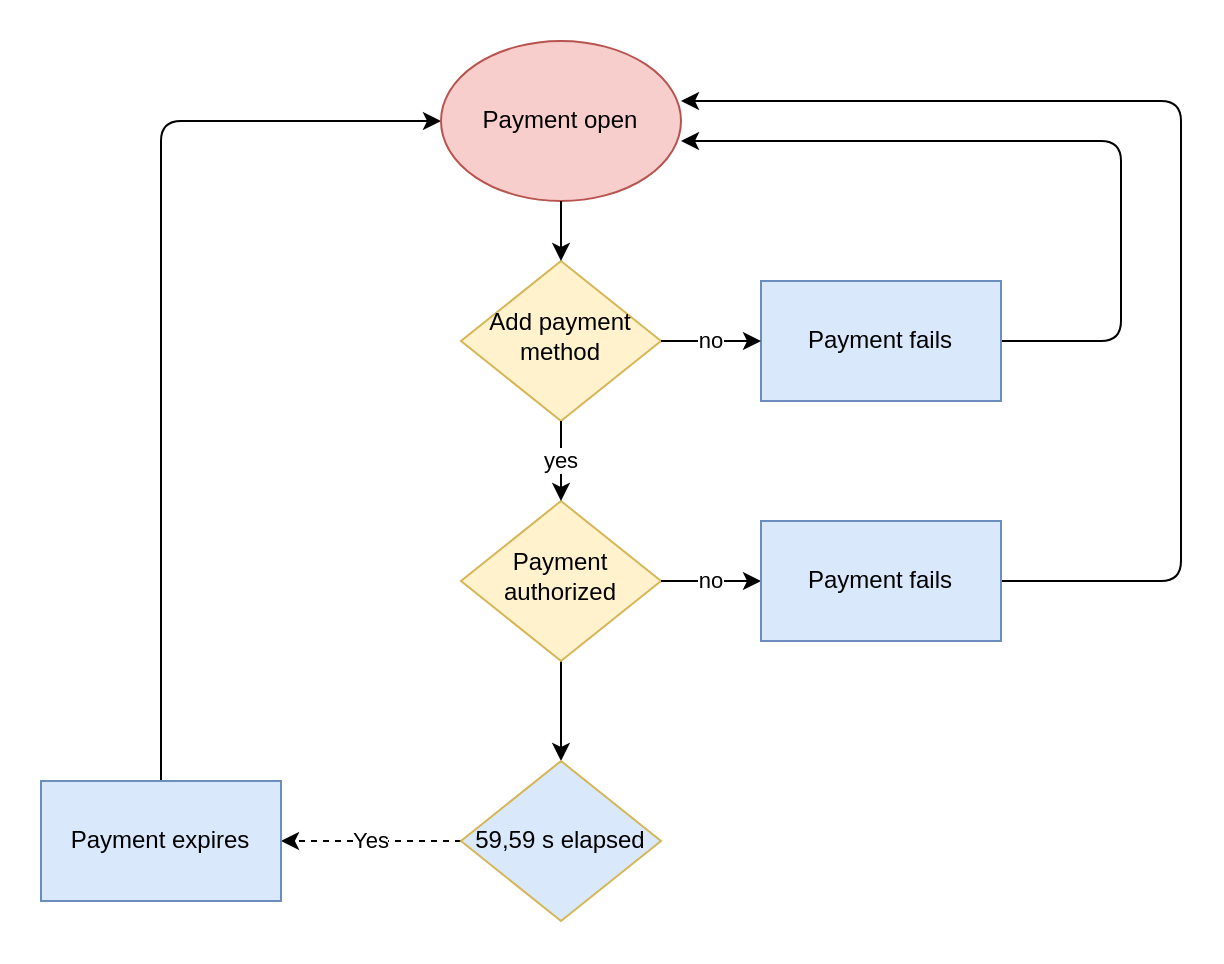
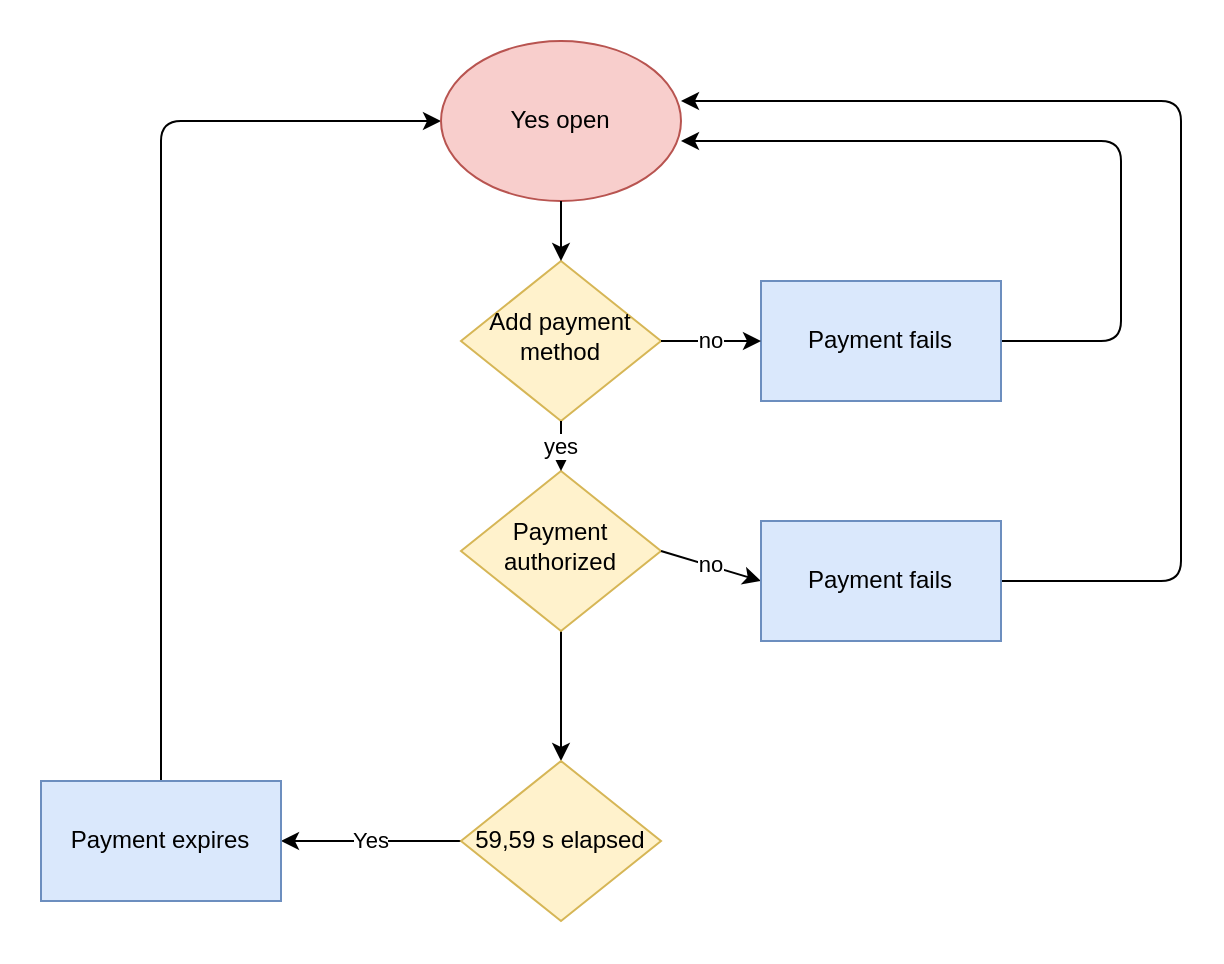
  <mxCell id="0" />
  <mxCell id="1" parent="0" />
  <mxCell id="2" value="Add payment method" style="rhombus;whiteSpace=wrap;html=1;shadow=0;fontFamily=Helvetica;fontSize=12;align=center;strokeWidth=1;spacing=6;spacingTop=-4;fillColor=#fff2cc;strokeColor=#d6b656;" parent="1" vertex="1"><mxGeometry x="230" y="130" width="100" height="80" as="geometry" /></mxCell>
  <mxCell id="3" value="" style="edgeStyle=orthogonalEdgeStyle;rounded=0;orthogonalLoop=1;jettySize=auto;html=1;entryX=0.5;entryY=0;entryDx=0;entryDy=0;" edge="1" parent="1" source="4" target="6"><mxGeometry relative="1" as="geometry"><mxPoint x="280" y="360" as="targetPoint" /><Array as="points" /></mxGeometry></mxCell>
- <mxCell id="4" value="Payment authorized" style="rhombus;whiteSpace=wrap;html=1;shadow=0;fontFamily=Helvetica;fontSize=12;align=center;strokeWidth=1;spacing=6;spacingTop=-4;fillColor=#fff2cc;strokeColor=#d6b656;" parent="1" vertex="1"><mxGeometry x="230" y="250" width="100" height="80" as="geometry" /></mxCell>
- <mxCell id="5" value="Yes" style="edgeStyle=orthogonalEdgeStyle;rounded=0;orthogonalLoop=1;jettySize=auto;html=1;exitX=0;exitY=0.5;exitDx=0;exitDy=0;entryX=1;entryY=0.5;entryDx=0;entryDy=0;dashed=1;" edge="1" parent="1" source="6" target="17"><mxGeometry relative="1" as="geometry"><mxPoint x="220" y="420" as="sourcePoint" /><mxPoint x="140" y="420" as="targetPoint" /></mxGeometry></mxCell>
- <mxCell id="6" value="59,59 s elapsed" style="rhombus;whiteSpace=wrap;html=1;shadow=0;fillColor=#dae8fc;strokeColor=#d6b656;" vertex="1" parent="1"><mxGeometry x="230" y="380" width="100" height="80" as="geometry" /></mxCell>
+ <mxCell id="4" value="Payment authorized" style="rhombus;whiteSpace=wrap;html=1;shadow=0;fontFamily=Helvetica;fontSize=12;align=center;strokeWidth=1;spacing=6;spacingTop=-4;fillColor=#fff2cc;strokeColor=#d6b656;" parent="1" vertex="1"><mxGeometry x="230" y="235" width="100" height="80" as="geometry" /></mxCell>
+ <mxCell id="5" value="Yes" style="edgeStyle=orthogonalEdgeStyle;rounded=0;orthogonalLoop=1;jettySize=auto;html=1;exitX=0;exitY=0.5;exitDx=0;exitDy=0;entryX=1;entryY=0.5;entryDx=0;entryDy=0;" edge="1" parent="1" source="6" target="17"><mxGeometry relative="1" as="geometry"><mxPoint x="220" y="420" as="sourcePoint" /><mxPoint x="140" y="420" as="targetPoint" /></mxGeometry></mxCell>
+ <mxCell id="6" value="59,59 s elapsed" style="rhombus;whiteSpace=wrap;html=1;shadow=0;fillColor=#fff2cc;strokeColor=#d6b656;" vertex="1" parent="1"><mxGeometry x="230" y="380" width="100" height="80" as="geometry" /></mxCell>
  <mxCell id="7" value="" style="edgeStyle=segmentEdgeStyle;endArrow=classic;html=1;entryX=1;entryY=0.25;entryDx=0;entryDy=0;exitX=1;exitY=0.5;exitDx=0;exitDy=0;" edge="1" parent="1"><mxGeometry width="50" height="50" relative="1" as="geometry"><mxPoint x="500" y="290" as="sourcePoint" /><mxPoint x="340" y="50" as="targetPoint" /><Array as="points"><mxPoint x="590" y="290" /><mxPoint x="590" y="50" /></Array></mxGeometry></mxCell>
  <mxCell id="8" value="" style="edgeStyle=segmentEdgeStyle;endArrow=classic;html=1;entryX=1;entryY=0.75;entryDx=0;entryDy=0;" edge="1" parent="1"><mxGeometry width="50" height="50" relative="1" as="geometry"><mxPoint x="500" y="170" as="sourcePoint" /><mxPoint x="340" y="70" as="targetPoint" /><Array as="points"><mxPoint x="560" y="170" /><mxPoint x="560" y="70" /></Array></mxGeometry></mxCell>
  <mxCell id="9" value="" style="edgeStyle=elbowEdgeStyle;elbow=horizontal;endArrow=classic;html=1;entryX=0;entryY=0.5;entryDx=0;entryDy=0;exitX=0.5;exitY=0;exitDx=0;exitDy=0;" edge="1" parent="1" source="17"><mxGeometry width="50" height="50" relative="1" as="geometry"><mxPoint x="80" y="390" as="sourcePoint" /><mxPoint x="220" y="60" as="targetPoint" /><Array as="points"><mxPoint x="80" y="330" /><mxPoint y="220" x="60" /></Array></mxGeometry></mxCell>
- <mxCell id="10" value="Payment open" style="ellipse;whiteSpace=wrap;html=1;shadow=0;fillColor=#f8cecc;strokeColor=#b85450;" vertex="1" parent="1"><mxGeometry x="220" y="20" width="120" height="80" as="geometry" /></mxCell>
+ <mxCell id="10" value="Yes open" style="ellipse;whiteSpace=wrap;html=1;shadow=0;fillColor=#f8cecc;strokeColor=#b85450;" vertex="1" parent="1"><mxGeometry x="220" y="20" width="120" height="80" as="geometry" /></mxCell>
  <mxCell id="11" value="" style="endArrow=classic;html=1;exitX=0.5;exitY=1;exitDx=0;exitDy=0;entryX=0.5;entryY=0;entryDx=0;entryDy=0;" edge="1" parent="1" source="10" target="2"><mxGeometry width="50" height="50" relative="1" as="geometry"><mxPoint x="370" y="210" as="sourcePoint" /><mxPoint x="420" y="160" as="targetPoint" /></mxGeometry></mxCell>
  <mxCell id="12" value="Payment fails" style="rounded=0;whiteSpace=wrap;html=1;shadow=0;fillColor=#dae8fc;strokeColor=#6c8ebf;" vertex="1" parent="1"><mxGeometry x="380" y="140" width="120" height="60" as="geometry" /></mxCell>
  <mxCell id="13" value="no" style="endArrow=classic;html=1;exitX=1;exitY=0.5;exitDx=0;exitDy=0;entryX=0;entryY=0.5;entryDx=0;entryDy=0;" edge="1" parent="1" source="2" target="12"><mxGeometry width="50" height="50" relative="1" as="geometry"><mxPoint x="370" y="210" as="sourcePoint" /><mxPoint x="420" y="160" as="targetPoint" /></mxGeometry></mxCell>
  <mxCell id="14" value="yes" style="endArrow=classic;html=1;exitX=0.5;exitY=1;exitDx=0;exitDy=0;entryX=0.5;entryY=0;entryDx=0;entryDy=0;" edge="1" parent="1" source="2" target="4"><mxGeometry width="50" height="50" relative="1" as="geometry"><mxPoint x="370" y="210" as="sourcePoint" /><mxPoint x="420" y="160" as="targetPoint" /></mxGeometry></mxCell>
  <mxCell id="15" value="no" style="endArrow=classic;html=1;exitX=1;exitY=0.5;exitDx=0;exitDy=0;entryX=0;entryY=0.5;entryDx=0;entryDy=0;" edge="1" parent="1" source="4" target="16"><mxGeometry width="50" height="50" relative="1" as="geometry"><mxPoint x="330" y="260" as="sourcePoint" /><mxPoint x="380" y="260" as="targetPoint" /></mxGeometry></mxCell>
  <mxCell id="16" value="Payment fails" style="rounded=0;whiteSpace=wrap;html=1;shadow=0;fillColor=#dae8fc;strokeColor=#6c8ebf;" vertex="1" parent="1"><mxGeometry x="380" y="260" width="120" height="60" as="geometry" /></mxCell>
  <mxCell id="17" value="Payment expires" style="rounded=0;whiteSpace=wrap;html=1;shadow=0;fillColor=#dae8fc;strokeColor=#6c8ebf;" vertex="1" parent="1"><mxGeometry x="20" y="390" width="120" height="60" as="geometry" /></mxCell>
